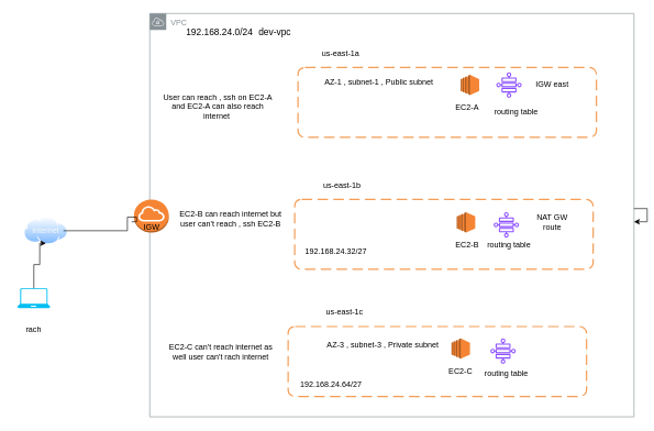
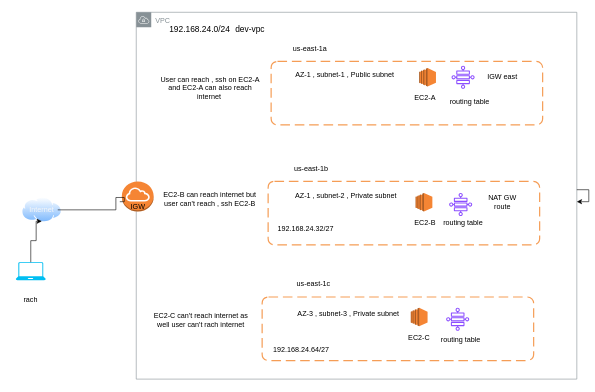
  <mxCell id="0" />
  <mxCell id="1" parent="0" />
  <mxCell id="2" value="VPC" style="sketch=0;outlineConnect=0;gradientColor=none;html=1;whiteSpace=wrap;fontSize=12;fontStyle=0;shape=mxgraph.aws4.group;grIcon=mxgraph.aws4.group_vpc;strokeColor=#879196;fillColor=none;verticalAlign=top;align=left;spacingLeft=30;fontColor=#879196;dashed=0;" vertex="1" parent="1"><mxGeometry x="226" y="20" width="735" height="612" as="geometry" /></mxCell>
  <mxCell id="3" value="" style="outlineConnect=0;dashed=0;verticalLabelPosition=bottom;verticalAlign=top;align=center;html=1;shape=mxgraph.aws3.internet_gateway;fillColor=#F58534;gradientColor=none;" vertex="1" parent="1"><mxGeometry x="202" y="302.5" width="53" height="50" as="geometry" /></mxCell>
  <mxCell id="4" value="" style="verticalLabelPosition=bottom;html=1;verticalAlign=top;align=center;strokeColor=none;fillColor=#00BEF2;shape=mxgraph.azure.laptop;pointerEvents=1;" vertex="1" parent="1"><mxGeometry x="25" y="437" width="50" height="30" as="geometry" /></mxCell>
  <mxCell id="5" value="" style="rounded=1;arcSize=10;dashed=1;strokeColor=#F59D56;fillColor=none;gradientColor=none;dashPattern=8 4;strokeWidth=2;" vertex="1" parent="1"><mxGeometry x="451" y="102" width="453" height="106" as="geometry" /></mxCell>
  <mxCell id="6" value="us-east-1a" style="text;html=1;align=center;verticalAlign=middle;whiteSpace=wrap;rounded=0;" vertex="1" parent="1"><mxGeometry x="458" y="66" width="116" height="30" as="geometry" /></mxCell>
  <mxCell id="7" value="AZ-1 , subnet-1 , Public subnet" style="text;html=1;align=center;verticalAlign=middle;whiteSpace=wrap;rounded=0;" vertex="1" parent="1"><mxGeometry x="458" y="110" width="232" height="30" as="geometry" /></mxCell>
  <mxCell id="8" value="&lt;font style=&quot;font-size: 14px;&quot;&gt;192.168.24.0/24&lt;/font&gt;" style="text;html=1;align=center;verticalAlign=middle;whiteSpace=wrap;rounded=0;" vertex="1" parent="1"><mxGeometry x="275" y="34" width="114" height="30" as="geometry" /></mxCell>
  <mxCell id="9" value="&lt;font style=&quot;font-size: 14px;&quot;&gt;dev-vpc&lt;/font&gt;" style="text;html=1;align=center;verticalAlign=middle;whiteSpace=wrap;rounded=0;" vertex="1" parent="1"><mxGeometry x="386" y="34" width="60" height="30" as="geometry" /></mxCell>
  <mxCell id="10" value="" style="outlineConnect=0;dashed=0;verticalLabelPosition=bottom;verticalAlign=top;align=center;html=1;shape=mxgraph.aws3.ec2;fillColor=#F58534;gradientColor=none;" vertex="1" parent="1"><mxGeometry x="698" y="113" width="28" height="31" as="geometry" /></mxCell>
  <mxCell id="11" value="" style="rounded=1;arcSize=10;dashed=1;strokeColor=#F59D56;fillColor=none;gradientColor=none;dashPattern=8 4;strokeWidth=2;" vertex="1" parent="1"><mxGeometry x="446" y="302" width="453" height="106" as="geometry" /></mxCell>
  <mxCell id="12" value="" style="rounded=1;arcSize=10;dashed=1;strokeColor=#F59D56;fillColor=none;gradientColor=none;dashPattern=8 4;strokeWidth=2;" vertex="1" parent="1"><mxGeometry x="436" y="495" width="453" height="106" as="geometry" /></mxCell>
+ <mxCell id="13" value="AZ-1 , subnet-2 , Private subnet" style="text;html=1;align=center;verticalAlign=middle;whiteSpace=wrap;rounded=0;" vertex="1" parent="1"><mxGeometry x="460" y="311" width="232" height="30" as="geometry" /></mxCell>
  <mxCell id="14" value="AZ-3 , subnet-3 , Private subnet" style="text;html=1;align=center;verticalAlign=middle;whiteSpace=wrap;rounded=0;" vertex="1" parent="1"><mxGeometry x="463.5" y="509" width="232" height="30" as="geometry" /></mxCell>
  <mxCell id="15" value="192.168.24.32&lt;span style=&quot;background-color: initial;&quot;&gt;/27&lt;/span&gt;" style="text;html=1;align=center;verticalAlign=middle;whiteSpace=wrap;rounded=0;" vertex="1" parent="1"><mxGeometry x="451" y="367" width="116" height="30" as="geometry" /></mxCell>
  <mxCell id="16" value="192.168.24.64/27" style="text;html=1;align=center;verticalAlign=middle;whiteSpace=wrap;rounded=0;" vertex="1" parent="1"><mxGeometry x="451" y="568" width="101" height="30" as="geometry" /></mxCell>
  <mxCell id="17" value="us-east-1b&lt;span style=&quot;color: rgba(0, 0, 0, 0); font-family: monospace; font-size: 0px; text-align: start; text-wrap: nowrap;&quot;&gt;%3CmxGraphModel%3E%3Croot%3E%3CmxCell%20id%3D%220%22%2F%3E%3CmxCell%20id%3D%221%22%20parent%3D%220%22%2F%3E%3CmxCell%20id%3D%222%22%20value%3D%22us-east-1a%22%20style%3D%22text%3Bhtml%3D1%3Balign%3Dcenter%3BverticalAlign%3Dmiddle%3BwhiteSpace%3Dwrap%3Brounded%3D0%3B%22%20vertex%3D%221%22%20parent%3D%221%22%3E%3CmxGeometry%20x%3D%22478%22%20y%3D%22102%22%20width%3D%22116%22%20height%3D%2230%22%20as%3D%22geometry%22%2F%3E%3C%2FmxCell%3E%3C%2Froot%3E%3C%2FmxGraphModel%3E&lt;/span&gt;" style="text;html=1;align=center;verticalAlign=middle;whiteSpace=wrap;rounded=0;" vertex="1" parent="1"><mxGeometry x="460" y="266" width="116" height="30" as="geometry" /></mxCell>
  <mxCell id="18" value="us-east-1c&lt;span style=&quot;color: rgba(0, 0, 0, 0); font-family: monospace; font-size: 0px; text-align: start; text-wrap: nowrap;&quot;&gt;%3CmxGraphModel%3E%3Croot%3E%3CmxCell%20id%3D%220%22%2F%3E%3CmxCell%20id%3D%221%22%20parent%3D%220%22%2F%3E%3CmxCell%20id%3D%222%22%20value%3D%22us-east-1a%22%20style%3D%22text%3Bhtml%3D1%3Balign%3Dcenter%3BverticalAlign%3Dmiddle%3BwhiteSpace%3Dwrap%3Brounded%3D0%3B%22%20vertex%3D%221%22%20parent%3D%221%22%3E%3CmxGeometry%20x%3D%22478%22%20y%3D%22102%22%20width%3D%22116%22%20height%3D%2230%22%20as%3D%22geometry%22%2F%3E%3C%2FmxCell%3E%3C%2Froot%3E%3C%2FmxGraphModel%3E&lt;/span&gt;" style="text;html=1;align=center;verticalAlign=middle;whiteSpace=wrap;rounded=0;" vertex="1" parent="1"><mxGeometry x="463.5" y="458" width="116" height="30" as="geometry" /></mxCell>
  <mxCell id="19" value="" style="sketch=0;outlineConnect=0;fontColor=#232F3E;gradientColor=none;fillColor=#8C4FFF;strokeColor=none;dashed=0;verticalLabelPosition=bottom;verticalAlign=top;align=center;html=1;fontSize=12;fontStyle=0;aspect=fixed;pointerEvents=1;shape=mxgraph.aws4.cloud_wan_transit_gateway_route_table_attachment;" vertex="1" parent="1"><mxGeometry x="752" y="109.25" width="38.5" height="38.5" as="geometry" /></mxCell>
  <mxCell id="20" value="" style="outlineConnect=0;dashed=0;verticalLabelPosition=bottom;verticalAlign=top;align=center;html=1;shape=mxgraph.aws3.ec2;fillColor=#F58534;gradientColor=none;" vertex="1" parent="1"><mxGeometry x="684" y="513" width="28" height="31" as="geometry" /></mxCell>
  <mxCell id="21" value="" style="outlineConnect=0;dashed=0;verticalLabelPosition=bottom;verticalAlign=top;align=center;html=1;shape=mxgraph.aws3.ec2;fillColor=#F58534;gradientColor=none;" vertex="1" parent="1"><mxGeometry x="692" y="321.5" width="28" height="31" as="geometry" /></mxCell>
  <mxCell id="22" value="" style="sketch=0;outlineConnect=0;fontColor=#232F3E;gradientColor=none;fillColor=#8C4FFF;strokeColor=none;dashed=0;verticalLabelPosition=bottom;verticalAlign=top;align=center;html=1;fontSize=12;fontStyle=0;aspect=fixed;pointerEvents=1;shape=mxgraph.aws4.cloud_wan_transit_gateway_route_table_attachment;" vertex="1" parent="1"><mxGeometry x="743" y="513" width="38.5" height="38.5" as="geometry" /></mxCell>
  <mxCell id="23" value="" style="sketch=0;outlineConnect=0;fontColor=#232F3E;gradientColor=none;fillColor=#8C4FFF;strokeColor=none;dashed=0;verticalLabelPosition=bottom;verticalAlign=top;align=center;html=1;fontSize=12;fontStyle=0;aspect=fixed;pointerEvents=1;shape=mxgraph.aws4.cloud_wan_transit_gateway_route_table_attachment;" vertex="1" parent="1"><mxGeometry x="748" y="321.5" width="38.5" height="38.5" as="geometry" /></mxCell>
  <mxCell id="24" value="EC2-A" style="text;html=1;align=center;verticalAlign=middle;whiteSpace=wrap;rounded=0;" vertex="1" parent="1"><mxGeometry x="678" y="147.75" width="60" height="30" as="geometry" /></mxCell>
  <mxCell id="25" value="EC2-B" style="text;html=1;align=center;verticalAlign=middle;whiteSpace=wrap;rounded=0;" vertex="1" parent="1"><mxGeometry x="678" y="357" width="60" height="30" as="geometry" /></mxCell>
  <mxCell id="26" value="EC2-C" style="text;html=1;align=center;verticalAlign=middle;whiteSpace=wrap;rounded=0;" vertex="1" parent="1"><mxGeometry x="668" y="548" width="60" height="30" as="geometry" /></mxCell>
  <mxCell id="27" value="routing table" style="text;html=1;align=center;verticalAlign=middle;whiteSpace=wrap;rounded=0;" vertex="1" parent="1"><mxGeometry x="743" y="154" width="79" height="30" as="geometry" /></mxCell>
  <mxCell id="28" value="routing table" style="text;html=1;align=center;verticalAlign=middle;whiteSpace=wrap;rounded=0;" vertex="1" parent="1"><mxGeometry x="731.75" y="357" width="79" height="30" as="geometry" /></mxCell>
  <mxCell id="29" value="routing table" style="text;html=1;align=center;verticalAlign=middle;whiteSpace=wrap;rounded=0;" vertex="1" parent="1"><mxGeometry x="728" y="551.5" width="79" height="30" as="geometry" /></mxCell>
  <mxCell id="30" value="IGW east" style="text;html=1;align=center;verticalAlign=middle;whiteSpace=wrap;rounded=0;" vertex="1" parent="1"><mxGeometry x="807" y="113" width="60" height="30" as="geometry" /></mxCell>
  <mxCell id="31" value="NAT GW route" style="text;html=1;align=center;verticalAlign=middle;whiteSpace=wrap;rounded=0;" vertex="1" parent="1"><mxGeometry x="807" y="322" width="60" height="30" as="geometry" /></mxCell>
- <mxCell id="32" value="User can reach , ssh on EC2-A and EC2-A can also reach internet&amp;nbsp;" style="text;html=1;align=center;verticalAlign=middle;whiteSpace=wrap;rounded=0;" vertex="1" parent="1"><mxGeometry x="243.75" y="140" width="170.5" height="41.25" as="geometry" /></mxCell>
+ <mxCell id="32" value="User can reach , ssh on EC2-A and EC2-A can also reach internet&amp;nbsp;" style="text;html=1;align=center;verticalAlign=middle;whiteSpace=wrap;rounded=0;" vertex="1" parent="1"><mxGeometry x="263.75" y="125" width="170.5" height="41.25" as="geometry" /></mxCell>
  <mxCell id="33" value="rach" style="text;html=1;align=center;verticalAlign=middle;whiteSpace=wrap;rounded=0;" vertex="1" parent="1"><mxGeometry x="20" y="485" width="60" height="30" as="geometry" /></mxCell>
  <mxCell id="34" value="" style="image;aspect=fixed;perimeter=ellipsePerimeter;html=1;align=center;shadow=0;dashed=0;spacingTop=3;image=img/lib/active_directory/internet_cloud.svg;" vertex="1" parent="1"><mxGeometry x="35" y="328.5" width="67" height="42.21" as="geometry" /></mxCell>
  <mxCell id="35" value="IGW" style="text;html=1;align=center;verticalAlign=middle;whiteSpace=wrap;rounded=0;" vertex="1" parent="1"><mxGeometry x="198.5" y="328.5" width="60" height="30" as="geometry" /></mxCell>
  <mxCell id="36" style="edgeStyle=orthogonalEdgeStyle;rounded=0;orthogonalLoop=1;jettySize=auto;html=1;entryX=0;entryY=0.25;entryDx=0;entryDy=0;endArrow=none;" edge="1" parent="1" source="37" target="35"><mxGeometry relative="1" as="geometry"><Array as="points"><mxPoint x="192" y="350" /><mxPoint x="192" y="329" /><mxPoint x="206" y="329" /><mxPoint x="206" y="336" /></Array></mxGeometry></mxCell>
  <mxCell id="37" value="Internet" style="text;html=1;align=center;verticalAlign=middle;whiteSpace=wrap;rounded=0;fontColor=#F7F7F7;" vertex="1" parent="1"><mxGeometry x="42" y="330.61" width="53" height="38" as="geometry" /></mxCell>
  <mxCell id="38" value="EC2-B can reach internet but user can't reach , ssh EC2-B" style="text;html=1;align=center;verticalAlign=middle;whiteSpace=wrap;rounded=0;" vertex="1" parent="1"><mxGeometry x="268" y="310" width="162" height="42" as="geometry" /></mxCell>
  <mxCell id="39" value="EC2-C can't reach internet as well user can't rach internet" style="text;html=1;align=center;verticalAlign=middle;whiteSpace=wrap;rounded=0;" vertex="1" parent="1"><mxGeometry x="248" y="518" width="172" height="30" as="geometry" /></mxCell>
  <mxCell id="40" style="edgeStyle=orthogonalEdgeStyle;rounded=0;orthogonalLoop=1;jettySize=auto;html=1;exitX=0.5;exitY=0;exitDx=0;exitDy=0;entryX=0.5;entryY=1;entryDx=0;entryDy=0;exitPerimeter=0;" edge="1" parent="1" source="4" target="37"><mxGeometry relative="1" as="geometry"><Array as="points"><mxPoint x="59" y="401" /></Array></mxGeometry></mxCell>
  <mxCell id="41" style="edgeStyle=orthogonalEdgeStyle;rounded=0;orthogonalLoop=1;jettySize=auto;html=1;" edge="1" parent="1" source="2" target="2"><mxGeometry relative="1" as="geometry" /></mxCell>
